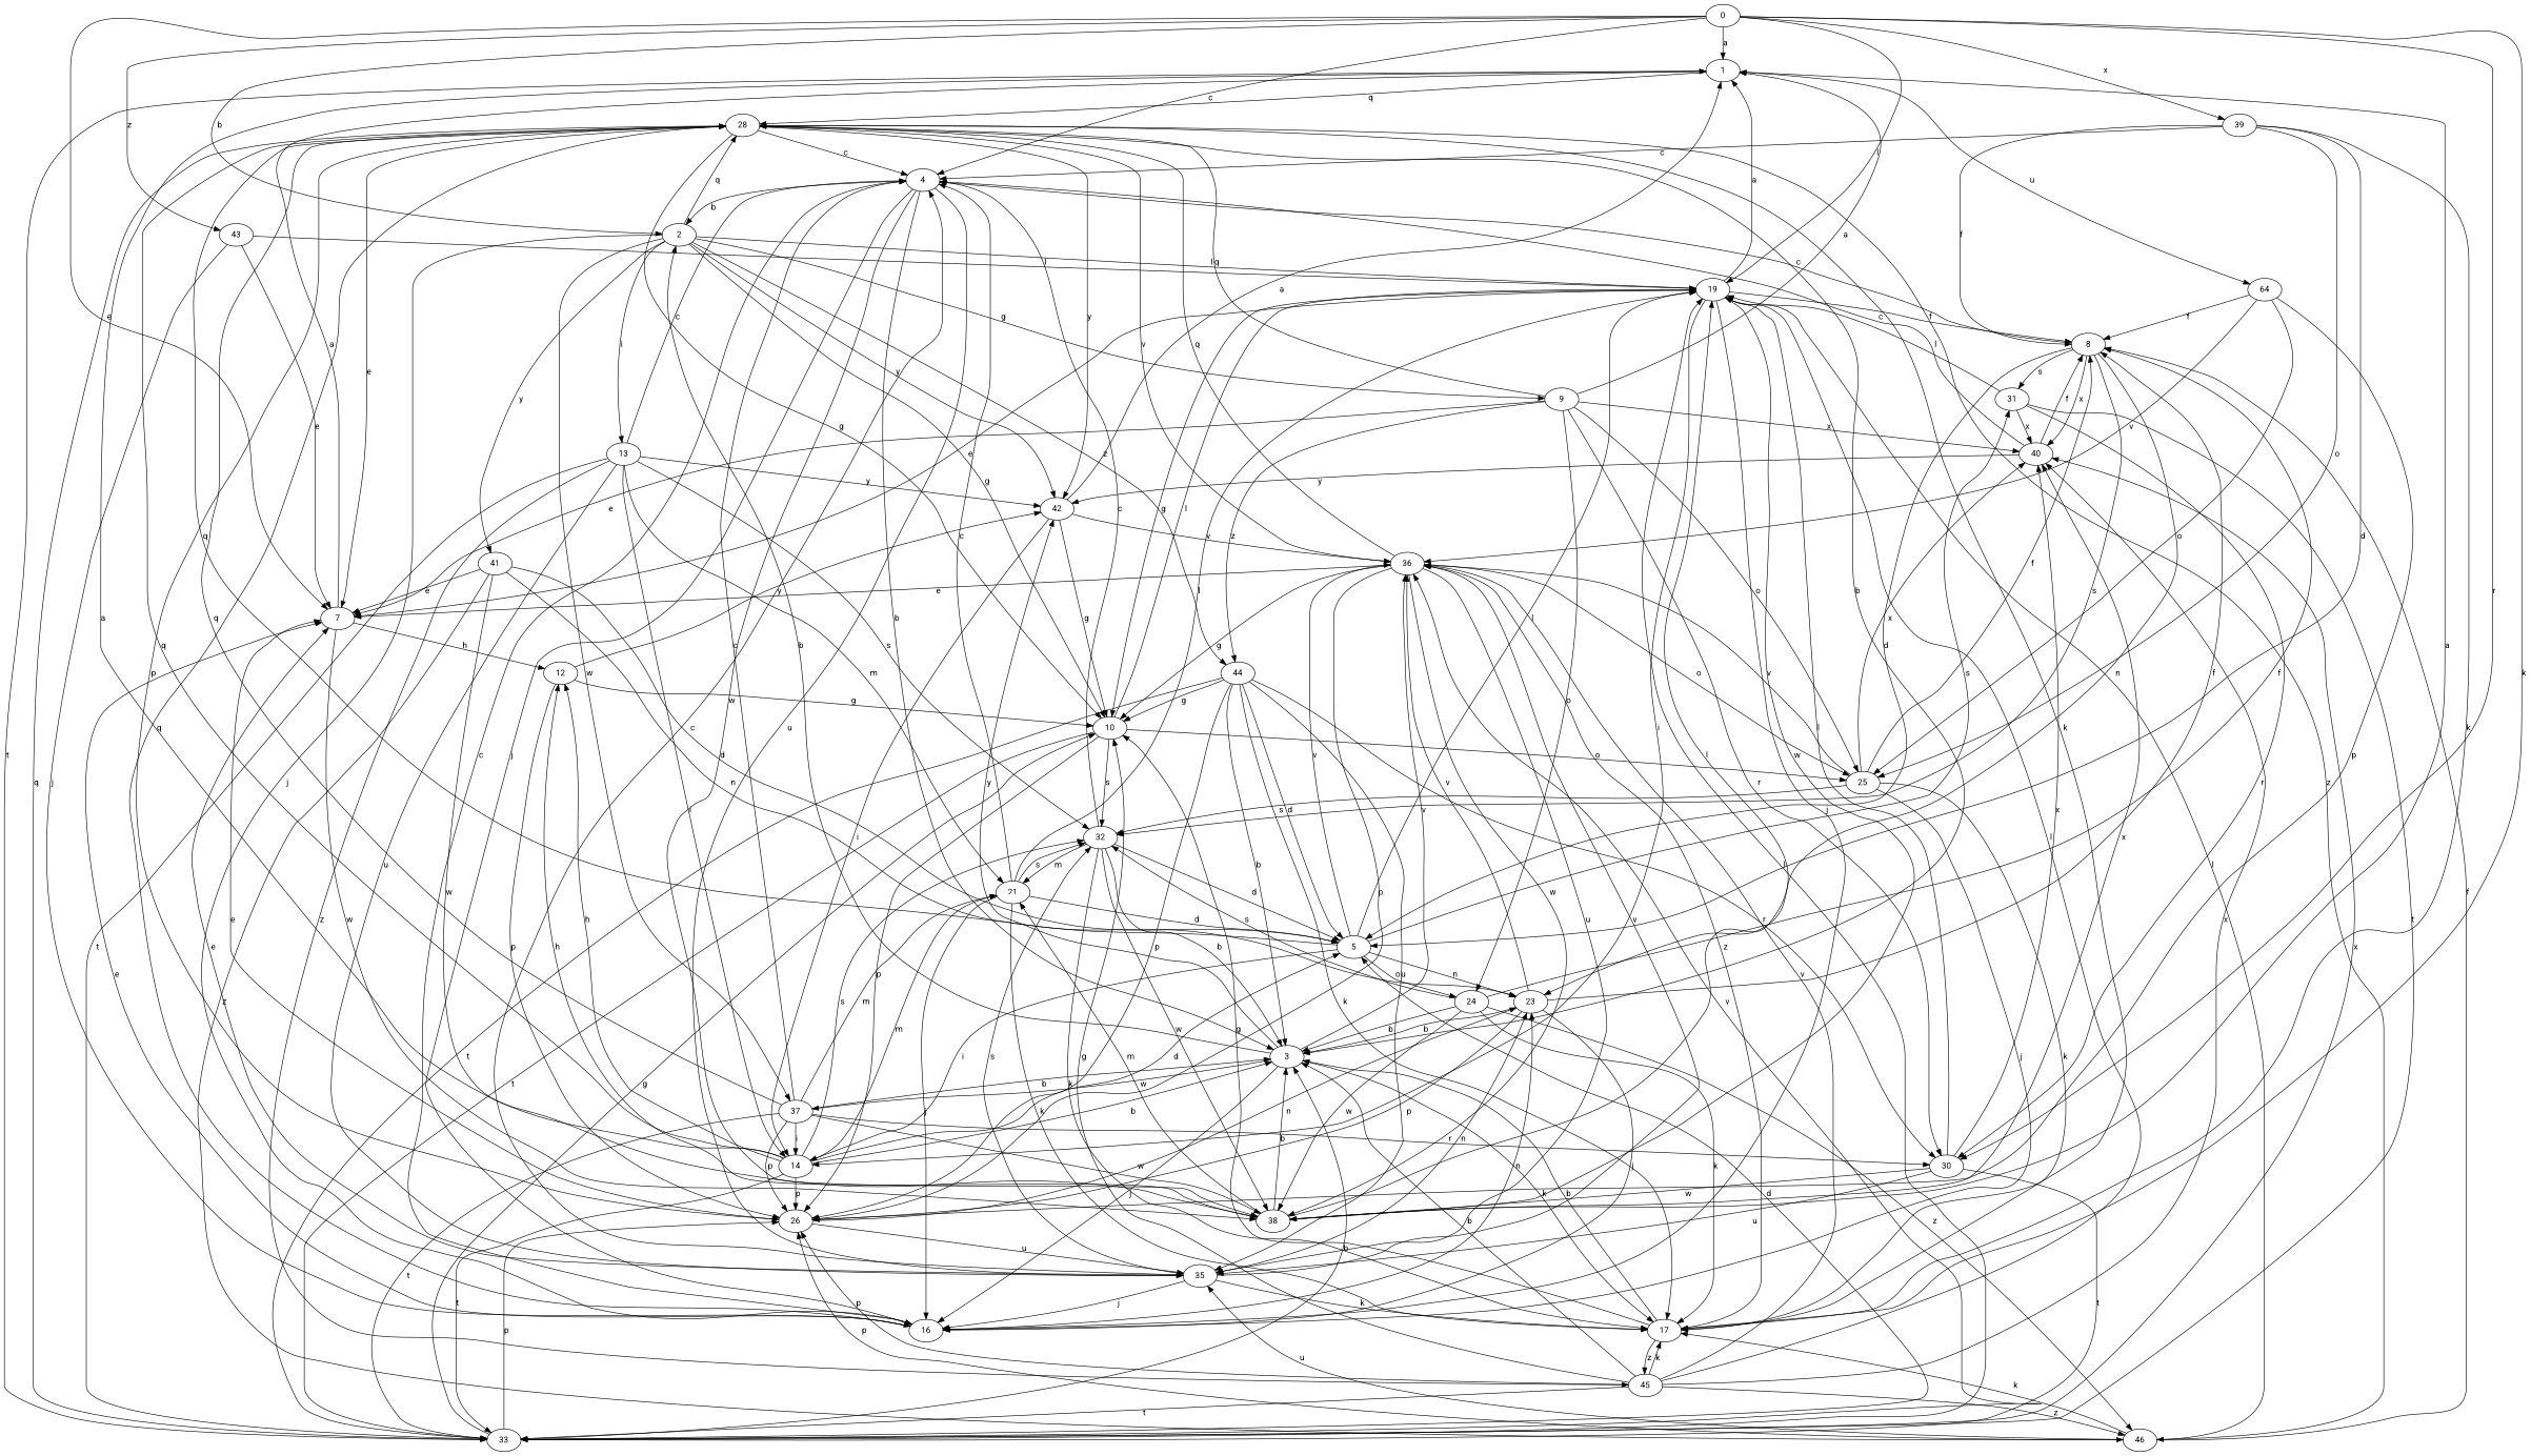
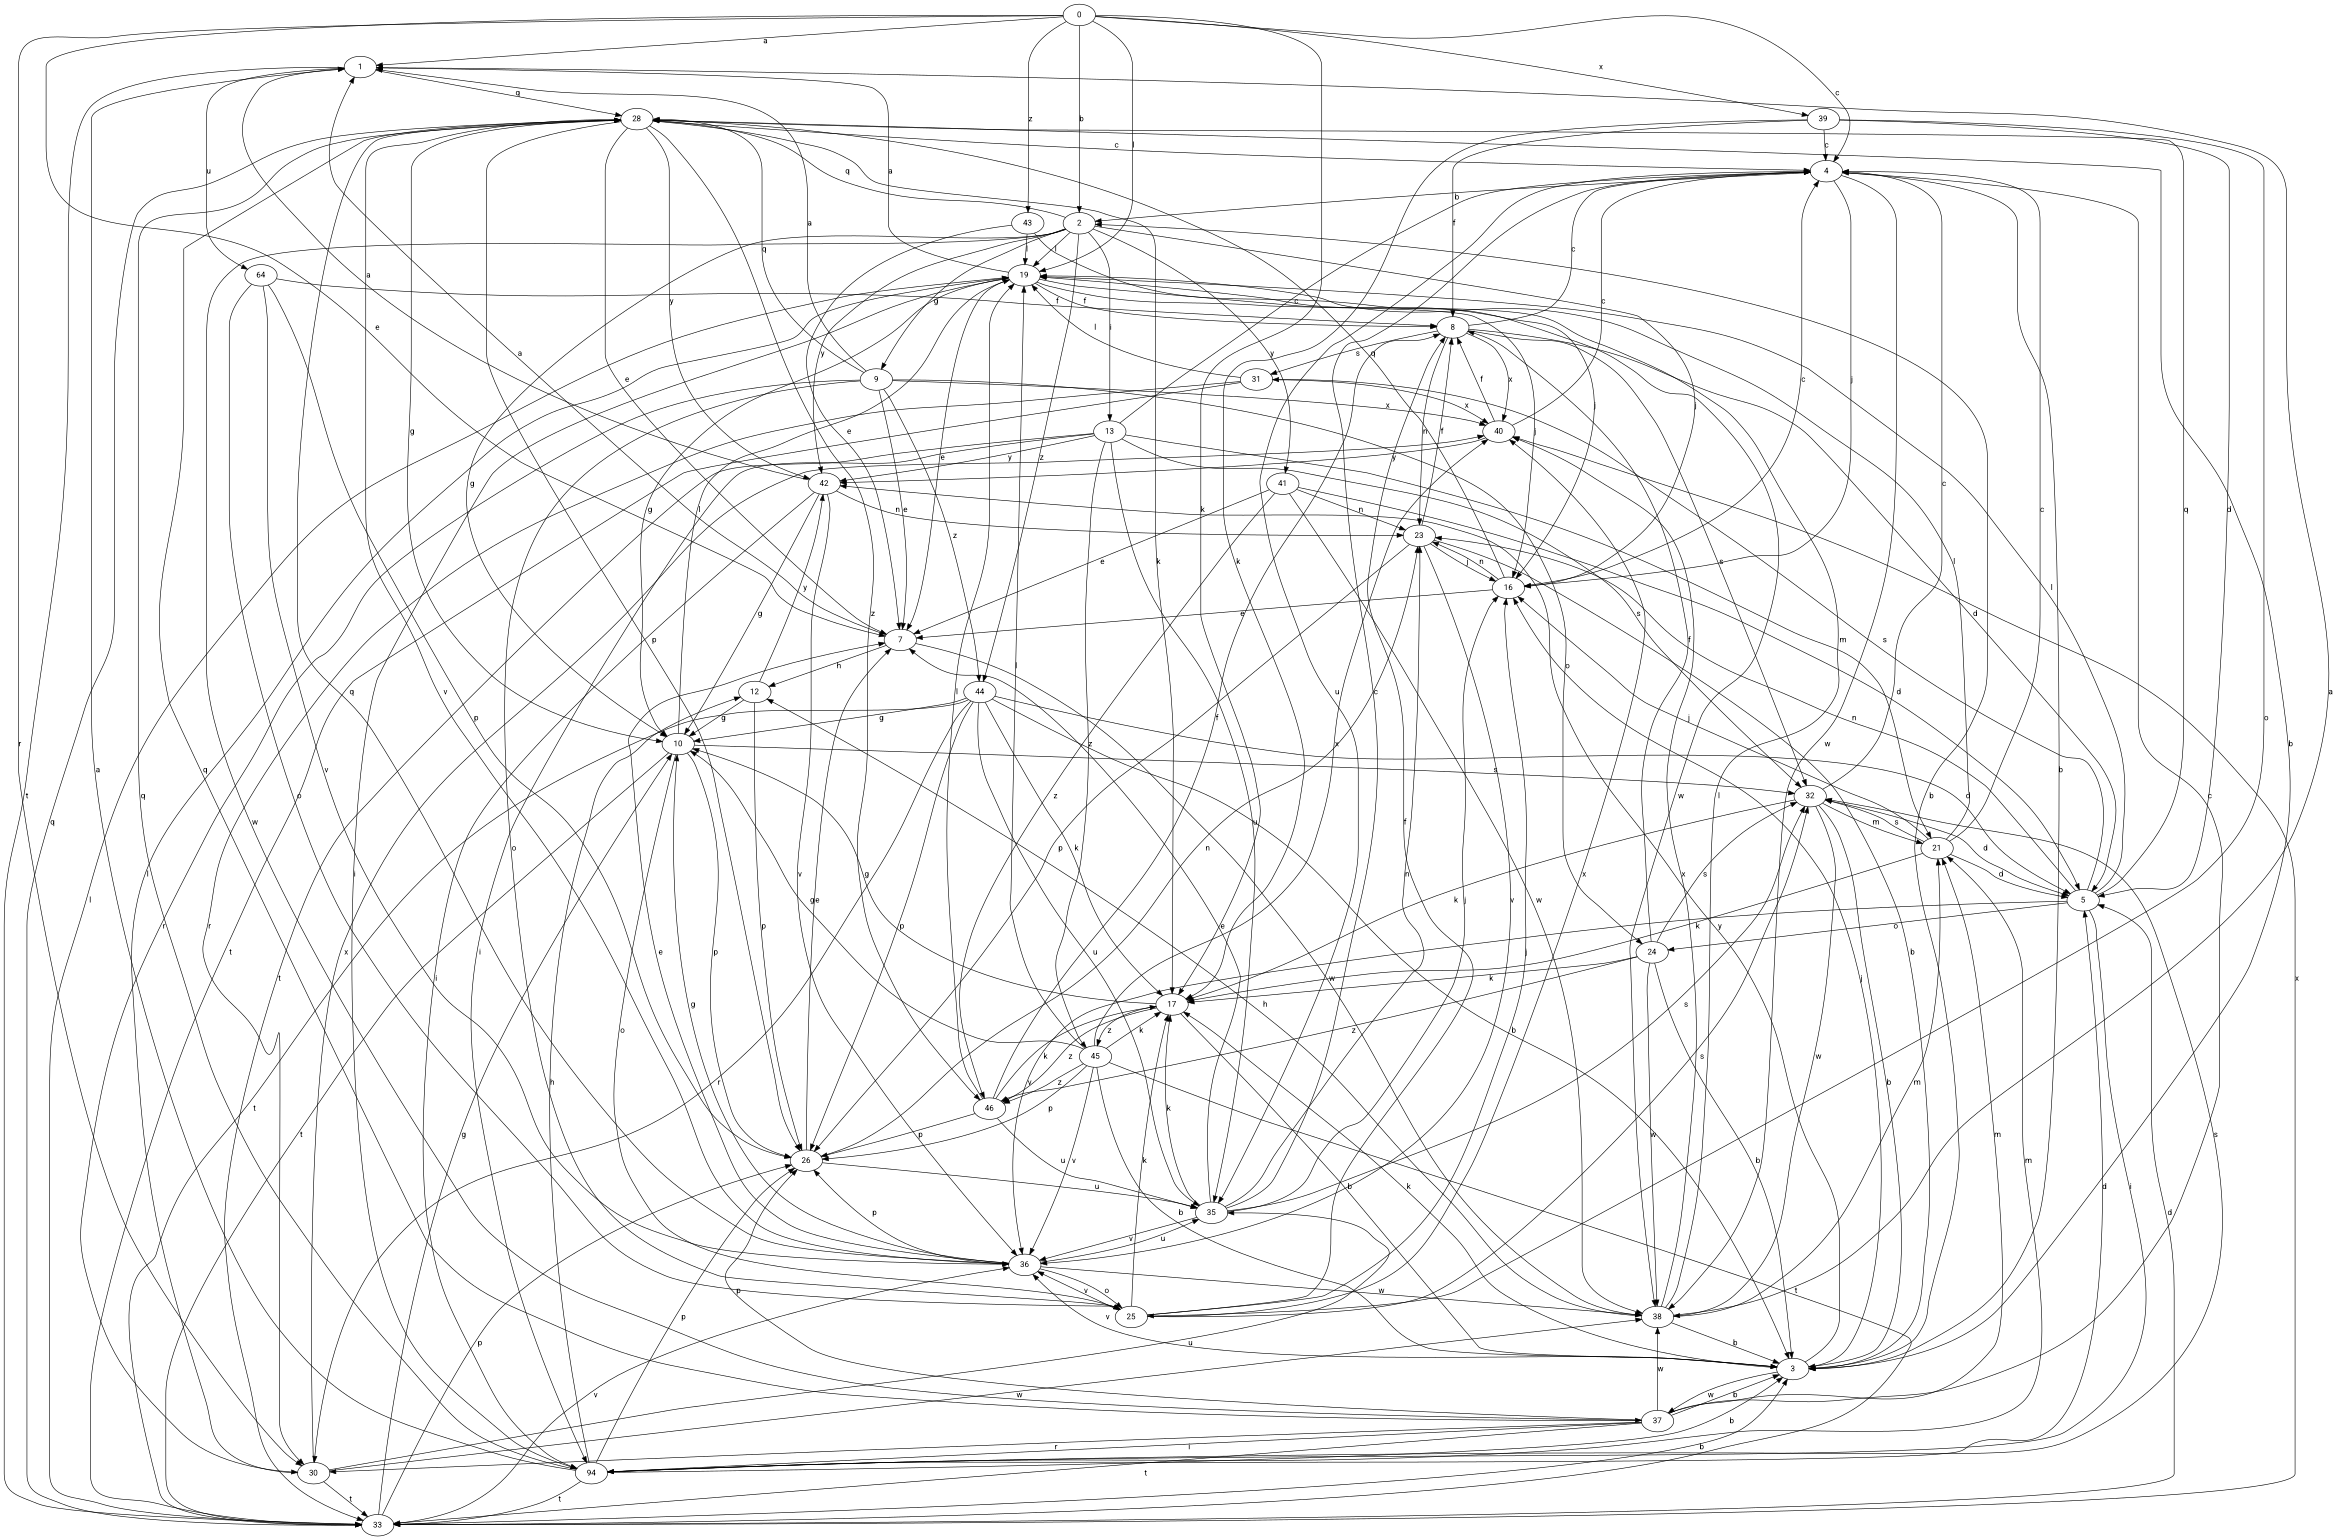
  strict digraph {
    fontname=Roboto
    node [fontname=Roboto]
    edge [fontname=Roboto]
    0
    1
    2
    4
    7
    17
    19
    30
    39
    43
    28
    33
    n13 [label=64]
    9
    10
    13
    16
    37
    41
    42
    44
    3
    35
    38
    12
    45
    46
-   14
+   14 [label=94]
    8
    40
    5
    25
    36
    26
    24
    32
    21
    23
    31
    0 -> 1 [label=a]
    0 -> 2 [label=b]
    0 -> 4 [label=c]
    0 -> 7 [label=e]
    0 -> 17 [label=k]
    0 -> 19 [label=l]
    0 -> 30 [label=r]
    0 -> 39 [label=x]
    0 -> 43 [label=z]
    1 -> 28 [label=q]
    1 -> 33 [label=t]
    1 -> n13 [label=u]
    2 -> 19 [label=l]
    2 -> 28 [label=q]
    2 -> 9 [label=g]
    2 -> 10 [label=g]
    2 -> 13 [label=i]
    2 -> 16 [label=j]
    2 -> 37 [label=w]
    2 -> 41 [label=y]
    2 -> 42 [label=y]
    2 -> 44 [label=z]
    4 -> 2 [label=b]
    4 -> 16 [label=j]
    4 -> 3 [label=b]
    4 -> 35 [label=u]
    4 -> 38 [label=w]
    7 -> 1 [label=a]
    7 -> 38 [label=w]
    7 -> 12 [label=h]
    17 -> 10 [label=g]
    17 -> 3 [label=b]
    17 -> 45 [label=z]
-   17 -> 36 [label=z]
+   17 -> 46 [label=z]
    19 -> 1 [label=a]
    19 -> 7 [label=e]
    19 -> 10 [label=g]
    19 -> 16 [label=j]
    19 -> 38 [label=w]
    19 -> 14 [label=i]
    19 -> 8 [label=f]
    30 -> 19 [label=l]
    30 -> 33 [label=t]
    30 -> 35 [label=u]
    30 -> 38 [label=w]
    30 -> 40 [label=x]
    39 -> 4 [label=c]
    39 -> 17 [label=k]
    39 -> 8 [label=f]
    39 -> 5 [label=d]
    39 -> 25 [label=o]
    43 -> 7 [label=e]
    43 -> 19 [label=l]
    43 -> 16 [label=j]
    28 -> 4 [label=c]
    28 -> 7 [label=e]
    28 -> 17 [label=k]
    28 -> 10 [label=g]
    28 -> 42 [label=y]
    28 -> 3 [label=b]
    28 -> 46 [label=z]
    28 -> 36 [label=v]
    28 -> 26 [label=p]
    33 -> 19 [label=l]
    33 -> 28 [label=q]
    33 -> 10 [label=g]
    33 -> 3 [label=b]
    33 -> 40 [label=x]
    33 -> 5 [label=d]
    33 -> 36 [label=v]
    33 -> 26 [label=p]
    n13 -> 8 [label=f]
    n13 -> 25 [label=o]
    n13 -> 36 [label=v]
    n13 -> 26 [label=p]
    9 -> 1 [label=a]
    9 -> 7 [label=e]
    9 -> 30 [label=r]
    9 -> 28 [label=q]
    9 -> 44 [label=z]
    9 -> 40 [label=x]
    9 -> 25 [label=o]
    9 -> 24 [label=o]
    10 -> 19 [label=l]
    10 -> 33 [label=t]
    10 -> 25 [label=o]
    10 -> 26 [label=p]
    10 -> 32 [label=s]
    13 -> 4 [label=c]
    13 -> 33 [label=t]
    13 -> 42 [label=y]
    13 -> 35 [label=u]
    13 -> 45 [label=z]
    13 -> 14 [label=i]
    13 -> 32 [label=s]
    13 -> 21 [label=m]
    16 -> 4 [label=c]
    16 -> 7 [label=e]
    16 -> 28 [label=q]
    16 -> 23 [label=n]
    37 -> 4 [label=c]
    37 -> 30 [label=r]
    37 -> 28 [label=q]
    37 -> 33 [label=t]
    37 -> 3 [label=b]
    37 -> 38 [label=w]
    37 -> 14 [label=i]
    37 -> 26 [label=p]
    37 -> 21 [label=m]
    41 -> 7 [label=e]
    41 -> 38 [label=w]
    41 -> 46 [label=z]
    41 -> 5 [label=d]
    41 -> 23 [label=n]
    42 -> 1 [label=a]
    42 -> 10 [label=g]
    42 -> 14 [label=i]
    42 -> 36 [label=v]
+   42 -> 23 [label=n]
    44 -> 17 [label=k]
    44 -> 30 [label=r]
    44 -> 33 [label=t]
    44 -> 10 [label=g]
    44 -> 3 [label=b]
    44 -> 35 [label=u]
    44 -> 5 [label=d]
    44 -> 26 [label=p]
    3 -> 2 [label=b]
    3 -> 17 [label=k]
    3 -> 16 [label=j]
    3 -> 37 [label=w]
    3 -> 42 [label=y]
    3 -> 36 [label=v]
    35 -> 4 [label=c]
    35 -> 7 [label=e]
    35 -> 17 [label=k]
    35 -> 16 [label=j]
    35 -> 36 [label=v]
    35 -> 32 [label=s]
    35 -> 23 [label=n]
    38 -> 1 [label=a]
    38 -> 19 [label=l]
    38 -> 3 [label=b]
    38 -> 12 [label=h]
    38 -> 40 [label=x]
    38 -> 21 [label=m]
    12 -> 10 [label=g]
    12 -> 42 [label=y]
    12 -> 26 [label=p]
    45 -> 17 [label=k]
    45 -> 19 [label=l]
    45 -> 33 [label=t]
    45 -> 10 [label=g]
    45 -> 3 [label=b]
    45 -> 46 [label=z]
    45 -> 40 [label=x]
    45 -> 36 [label=v]
    45 -> 26 [label=p]
    46 -> 17 [label=k]
    46 -> 19 [label=l]
    46 -> 35 [label=u]
    46 -> 8 [label=f]
    46 -> 26 [label=p]
    14 -> 1 [label=a]
    14 -> 28 [label=q]
    14 -> 33 [label=t]
    14 -> 3 [label=b]
    14 -> 12 [label=h]
    14 -> 5 [label=d]
    14 -> 26 [label=p]
    14 -> 32 [label=s]
    14 -> 21 [label=m]
    8 -> 4 [label=c]
    8 -> 40 [label=x]
    8 -> 5 [label=d]
    8 -> 32 [label=s]
    8 -> 23 [label=n]
    8 -> 31 [label=s]
    40 -> 4 [label=c]
    40 -> 42 [label=y]
    40 -> 8 [label=f]
    5 -> 19 [label=l]
    5 -> 28 [label=q]
    5 -> 14 [label=i]
    5 -> 36 [label=v]
    5 -> 24 [label=o]
    5 -> 23 [label=n]
    5 -> 31 [label=s]
    25 -> 17 [label=k]
    25 -> 16 [label=j]
    25 -> 8 [label=f]
    25 -> 40 [label=x]
    25 -> 36 [label=v]
    25 -> 32 [label=s]
    36 -> 7 [label=e]
    36 -> 28 [label=q]
    36 -> 10 [label=g]
    36 -> 35 [label=u]
    36 -> 38 [label=w]
    36 -> 25 [label=o]
    36 -> 26 [label=p]
    26 -> 7 [label=e]
    26 -> 35 [label=u]
    26 -> 23 [label=n]
    24 -> 17 [label=k]
    24 -> 3 [label=b]
    24 -> 38 [label=w]
    24 -> 46 [label=z]
    24 -> 8 [label=f]
    24 -> 32 [label=s]
    32 -> 4 [label=c]
    32 -> 17 [label=k]
    32 -> 3 [label=b]
    32 -> 38 [label=w]
    32 -> 5 [label=d]
    32 -> 21 [label=m]
    21 -> 4 [label=c]
    21 -> 17 [label=k]
    21 -> 19 [label=l]
    21 -> 16 [label=j]
    21 -> 5 [label=d]
    21 -> 32 [label=s]
    23 -> 16 [label=j]
    23 -> 3 [label=b]
    23 -> 8 [label=f]
    23 -> 36 [label=v]
    23 -> 26 [label=p]
    31 -> 19 [label=l]
    31 -> 30 [label=r]
    31 -> 33 [label=t]
    31 -> 40 [label=x]
  }
